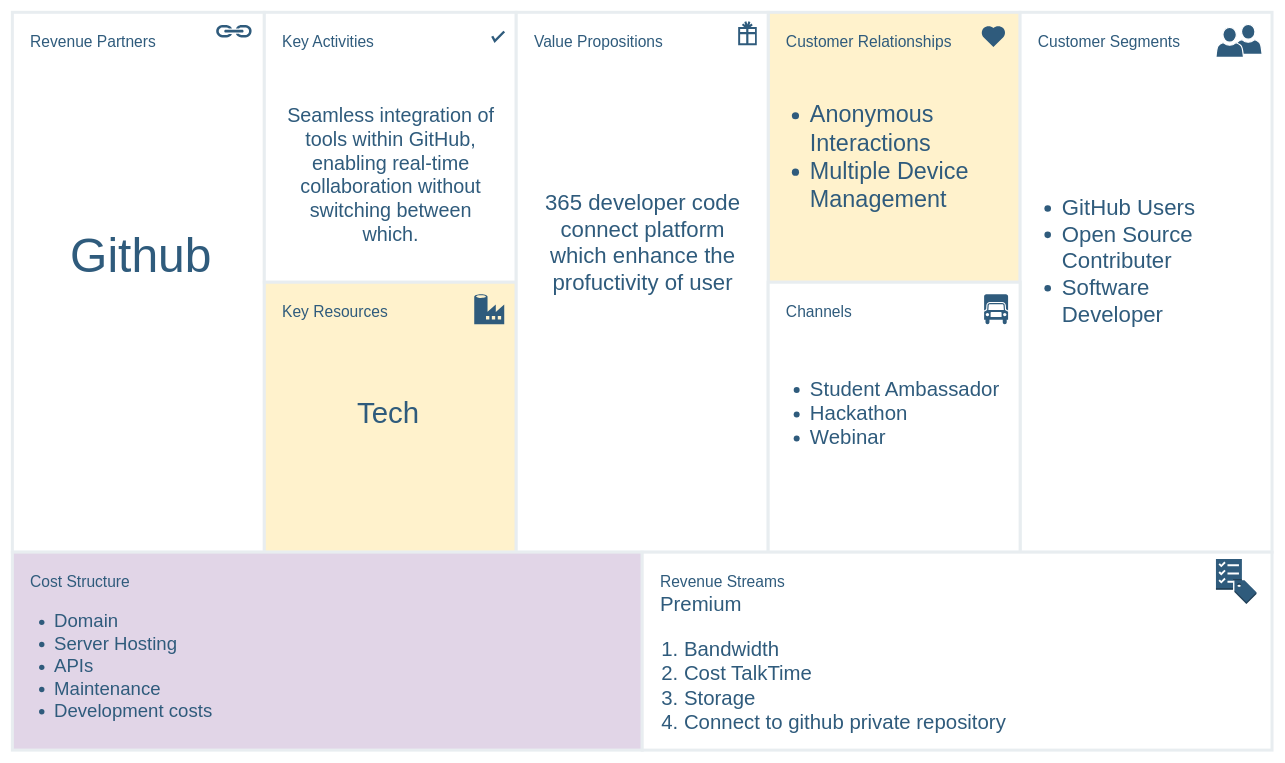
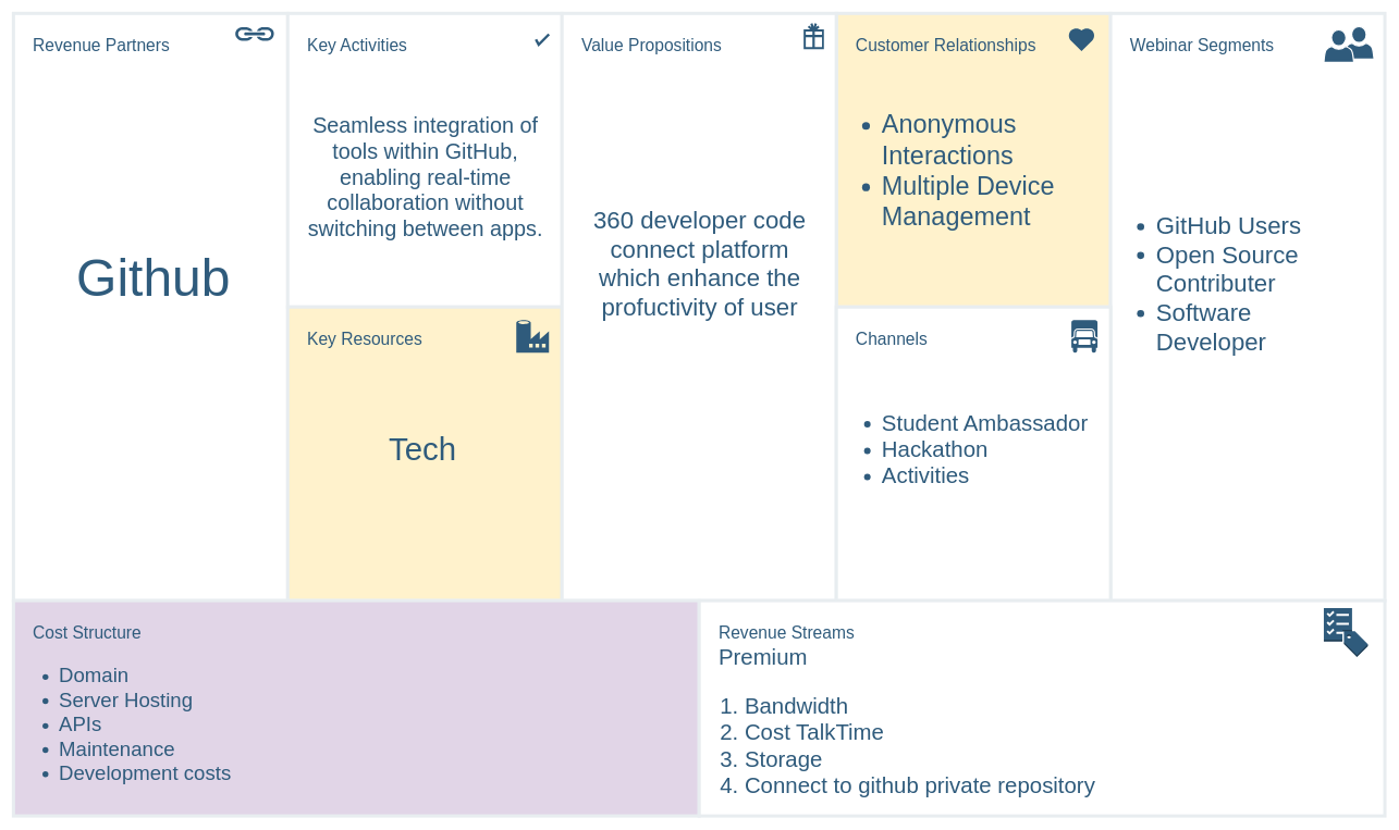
  <mxCell id="0" />
  <mxCell id="1" parent="0" />
  <mxCell id="2" value="&lt;div style=&quot;font-size: 26px&quot;&gt;&lt;font style=&quot;font-size: 26px&quot;&gt;Customer Relationships&lt;/font&gt;&lt;/div&gt;&lt;div&gt;&lt;br&gt;&lt;/div&gt;&lt;div&gt;&lt;br&gt;&lt;/div&gt;&lt;div&gt;&lt;br&gt;&lt;/div&gt;&lt;div&gt;&lt;div style=&quot;border-color: var(--border-color); font-size: 39px;&quot;&gt;&lt;ul&gt;&lt;li style=&quot;&quot;&gt;&lt;font style=&quot;border-color: var(--border-color);&quot;&gt;Anonymous&amp;nbsp; &amp;nbsp; &amp;nbsp; Interactions&lt;/font&gt;&lt;/li&gt;&lt;li style=&quot;&quot;&gt;Multiple Device Management&lt;/li&gt;&lt;/ul&gt;&lt;/div&gt;&lt;/div&gt;" style="rounded=0;whiteSpace=wrap;html=1;shadow=0;labelBackgroundColor=none;strokeColor=#e8edf0;strokeWidth=5;fillColor=#fff2cc;fontSize=12;fontColor=#2F5B7C;align=left;verticalAlign=top;spacing=30;" parent="1" vertex="1"><mxGeometry x="1280" y="20" width="420" height="450" as="geometry" /></mxCell>
  <mxCell id="3" value="&lt;font&gt;&lt;font style=&quot;font-size: 26px&quot;&gt;Revenue Partners&lt;/font&gt;&lt;br&gt;&lt;/font&gt;&lt;font style=&quot;&quot;&gt;&lt;br style=&quot;font-size: 12px&quot;&gt;&lt;div style=&quot;text-align: center; line-height: 140%;&quot;&gt;&lt;span style=&quot;background-color: initial;&quot;&gt;&lt;font style=&quot;font-size: 80px;&quot;&gt;&lt;br&gt;&lt;/font&gt;&lt;/span&gt;&lt;/div&gt;&lt;div style=&quot;text-align: center; line-height: 140%;&quot;&gt;&lt;span style=&quot;background-color: initial;&quot;&gt;&lt;font style=&quot;font-size: 80px;&quot;&gt;&lt;br&gt;&lt;/font&gt;&lt;/span&gt;&lt;/div&gt;&lt;div style=&quot;text-align: center; line-height: 140%;&quot;&gt;&lt;span style=&quot;background-color: initial;&quot;&gt;&lt;font style=&quot;font-size: 80px;&quot;&gt;&lt;br&gt;&lt;/font&gt;&lt;/span&gt;&lt;/div&gt;&lt;div style=&quot;text-align: center; line-height: 140%;&quot;&gt;&lt;span style=&quot;background-color: initial;&quot;&gt;&lt;font style=&quot;font-size: 80px;&quot;&gt;&lt;br&gt;&lt;/font&gt;&lt;/span&gt;&lt;/div&gt;&lt;div style=&quot;text-align: center; line-height: 140%;&quot;&gt;&lt;span style=&quot;background-color: initial;&quot;&gt;&lt;font style=&quot;font-size: 80px;&quot;&gt;&amp;nbsp; &amp;nbsp;&lt;/font&gt;&lt;/span&gt;&lt;/div&gt;&lt;div style=&quot;text-align: center; line-height: 140%;&quot;&gt;&lt;span style=&quot;background-color: initial;&quot;&gt;&lt;font style=&quot;font-size: 80px;&quot;&gt;&lt;br&gt;&lt;/font&gt;&lt;/span&gt;&lt;/div&gt;&lt;div style=&quot;text-align: center; line-height: 140%;&quot;&gt;&lt;span style=&quot;background-color: initial;&quot;&gt;&lt;font style=&quot;font-size: 80px;&quot;&gt;&lt;br&gt;&lt;/font&gt;&lt;/span&gt;&lt;/div&gt;&lt;div style=&quot;text-align: center; line-height: 140%;&quot;&gt;&lt;span style=&quot;background-color: initial;&quot;&gt;&lt;font style=&quot;font-size: 80px;&quot;&gt;&lt;br&gt;&lt;/font&gt;&lt;/span&gt;&lt;/div&gt;&lt;div style=&quot;text-align: center; line-height: 140%;&quot;&gt;&lt;span style=&quot;font-size: 80px; background-color: initial;&quot;&gt;&amp;nbsp; &amp;nbsp;Github&lt;/span&gt;&lt;br&gt;&lt;/div&gt;&lt;/font&gt;" style="rounded=0;whiteSpace=wrap;html=1;shadow=0;labelBackgroundColor=none;strokeColor=#e8edf0;strokeWidth=5;fillColor=#ffffff;fontSize=12;fontColor=#2F5B7C;align=left;verticalAlign=top;spacing=30;" parent="1" vertex="1"><mxGeometry x="20" y="20" width="420" height="900" as="geometry" /></mxCell>
- <mxCell id="4" value="&lt;font&gt;&lt;font style=&quot;font-size: 26px&quot;&gt;Key Activities&lt;/font&gt;&lt;br style=&quot;font-size: 12px&quot;&gt;&lt;/font&gt;&lt;font&gt;&lt;br&gt;&lt;br&gt;&lt;br&gt;&lt;br&gt;&lt;br&gt;&lt;br style=&quot;font-size: 12px&quot;&gt;&lt;div style=&quot;text-align: center;&quot;&gt;&lt;font style=&quot;font-size: 33px;&quot;&gt;Seamless integration of tools within GitHub, enabling real-time collaboration without switching between which.&lt;/font&gt;&lt;br&gt;&lt;/div&gt;&lt;/font&gt;" style="rounded=0;whiteSpace=wrap;html=1;shadow=0;labelBackgroundColor=none;strokeColor=#e8edf0;strokeWidth=5;fillColor=#ffffff;fontSize=12;fontColor=#2F5B7C;align=left;verticalAlign=top;spacing=30;" parent="1" vertex="1"><mxGeometry x="440" y="20" width="420" height="450" as="geometry" /></mxCell>
+ <mxCell id="4" value="&lt;font&gt;&lt;font style=&quot;font-size: 26px&quot;&gt;Key Activities&lt;/font&gt;&lt;br style=&quot;font-size: 12px&quot;&gt;&lt;/font&gt;&lt;font&gt;&lt;br&gt;&lt;br&gt;&lt;br&gt;&lt;br&gt;&lt;br&gt;&lt;br style=&quot;font-size: 12px&quot;&gt;&lt;div style=&quot;text-align: center;&quot;&gt;&lt;font style=&quot;font-size: 33px;&quot;&gt;Seamless integration of tools within GitHub, enabling real-time collaboration without switching between apps.&lt;/font&gt;&lt;br&gt;&lt;/div&gt;&lt;/font&gt;" style="rounded=0;whiteSpace=wrap;html=1;shadow=0;labelBackgroundColor=none;strokeColor=#e8edf0;strokeWidth=5;fillColor=#ffffff;fontSize=12;fontColor=#2F5B7C;align=left;verticalAlign=top;spacing=30;" parent="1" vertex="1"><mxGeometry x="440" y="20" width="420" height="450" as="geometry" /></mxCell>
  <mxCell id="5" value="&lt;div&gt;&lt;font style=&quot;font-size: 26px&quot;&gt;Key Resources&lt;/font&gt;&lt;/div&gt;&lt;div&gt;&lt;br&gt;&lt;/div&gt;&lt;div style=&quot;text-align: center;&quot;&gt;&lt;font style=&quot;font-size: 45px;&quot;&gt;&lt;br&gt;&lt;/font&gt;&lt;/div&gt;&lt;div style=&quot;text-align: center;&quot;&gt;&lt;font style=&quot;font-size: 45px;&quot;&gt;&lt;br&gt;&lt;/font&gt;&lt;/div&gt;&lt;div style=&quot;text-align: center;&quot;&gt;&lt;font style=&quot;font-size: 45px;&quot;&gt;&lt;span style=&quot;white-space: pre;&quot;&gt;&#09;&lt;/span&gt;&amp;nbsp;&amp;nbsp;&lt;/font&gt;&lt;span style=&quot;background-color: initial;&quot;&gt;&lt;font style=&quot;font-size: 49px;&quot;&gt;Tech&lt;/font&gt;&lt;/span&gt;&lt;/div&gt;" style="rounded=0;whiteSpace=wrap;html=1;shadow=0;labelBackgroundColor=none;strokeColor=#e8edf0;strokeWidth=5;fillColor=#fff2cc;fontSize=12;fontColor=#2F5B7C;align=left;verticalAlign=top;spacing=30;" parent="1" vertex="1"><mxGeometry x="440" y="470" width="420" height="450" as="geometry" /></mxCell>
- <mxCell id="6" value="&lt;div style=&quot;font-size: 26px&quot;&gt;&lt;font style=&quot;font-size: 26px&quot;&gt;Value Propositions&lt;/font&gt;&lt;/div&gt;&lt;div&gt;&lt;br&gt;&lt;/div&gt;&lt;div&gt;&lt;br&gt;&lt;/div&gt;&lt;div&gt;&lt;br&gt;&lt;/div&gt;&lt;div&gt;&lt;br&gt;&lt;/div&gt;&lt;div&gt;&lt;br&gt;&lt;/div&gt;&lt;div&gt;&lt;br&gt;&lt;/div&gt;&lt;div&gt;&lt;br&gt;&lt;/div&gt;&lt;div&gt;&lt;br&gt;&lt;/div&gt;&lt;div&gt;&lt;br&gt;&lt;/div&gt;&lt;div&gt;&lt;br&gt;&lt;/div&gt;&lt;div&gt;&lt;br&gt;&lt;/div&gt;&lt;div&gt;&lt;br&gt;&lt;/div&gt;&lt;div&gt;&lt;br&gt;&lt;/div&gt;&lt;div&gt;&lt;br&gt;&lt;/div&gt;&lt;div&gt;&lt;br&gt;&lt;/div&gt;&lt;div&gt;&lt;br&gt;&lt;/div&gt;&lt;div&gt;&lt;div style=&quot;text-align: center; border-color: var(--border-color); font-size: 37px;&quot;&gt;&lt;font style=&quot;border-color: var(--border-color);&quot;&gt;&lt;font style=&quot;border-color: var(--border-color);&quot;&gt;365 developer code connect platform which enhance the profuctivity of user&lt;/font&gt;&lt;br style=&quot;border-color: var(--border-color);&quot;&gt;&lt;/font&gt;&lt;/div&gt;&lt;div style=&quot;border-color: var(--border-color); font-size: 37px;&quot;&gt;&lt;br style=&quot;border-color: var(--border-color);&quot;&gt;&lt;/div&gt;&lt;/div&gt;" style="rounded=0;whiteSpace=wrap;html=1;shadow=0;labelBackgroundColor=none;strokeColor=#e8edf0;strokeWidth=5;fillColor=#ffffff;fontSize=12;fontColor=#2F5B7C;align=left;verticalAlign=top;spacing=30;" parent="1" vertex="1"><mxGeometry x="860" y="20" width="420" height="900" as="geometry" /></mxCell>
- <mxCell id="7" value="&lt;div&gt;&lt;font style=&quot;font-size: 26px&quot;&gt;Customer Segments&lt;/font&gt;&lt;/div&gt;&lt;div&gt;&lt;br&gt;&lt;/div&gt;&lt;div&gt;&lt;br&gt;&lt;/div&gt;&lt;div&gt;&lt;br&gt;&lt;/div&gt;&lt;div&gt;&lt;br&gt;&lt;/div&gt;&lt;div&gt;&lt;br&gt;&lt;/div&gt;&lt;div&gt;&lt;br&gt;&lt;/div&gt;&lt;div&gt;&lt;br&gt;&lt;/div&gt;&lt;div&gt;&lt;br&gt;&lt;/div&gt;&lt;div&gt;&lt;br&gt;&lt;/div&gt;&lt;div&gt;&lt;br&gt;&lt;/div&gt;&lt;div&gt;&lt;br&gt;&lt;/div&gt;&lt;div&gt;&lt;br&gt;&lt;/div&gt;&lt;div&gt;&lt;br&gt;&lt;/div&gt;&lt;div&gt;&lt;br&gt;&lt;/div&gt;&lt;div style=&quot;font-size: 37px;&quot;&gt;&lt;ul&gt;&lt;li&gt;GitHub Users&lt;/li&gt;&lt;li&gt;Open Source Contributer&lt;/li&gt;&lt;li&gt;Software Developer&lt;/li&gt;&lt;/ul&gt;&lt;p&gt;&lt;/p&gt;&lt;/div&gt;" style="rounded=0;whiteSpace=wrap;html=1;shadow=0;labelBackgroundColor=none;strokeColor=#e8edf0;strokeWidth=5;fillColor=#ffffff;fontSize=12;fontColor=#2F5B7C;align=left;verticalAlign=top;spacing=30;" parent="1" vertex="1"><mxGeometry x="1700" y="20" width="420" height="900" as="geometry" /></mxCell>
- <mxCell id="8" value="&lt;div&gt;&lt;font style=&quot;font-size: 26px&quot;&gt;Channels&lt;/font&gt;&lt;/div&gt;&lt;div&gt;&lt;br&gt;&lt;/div&gt;&lt;div&gt;&lt;br&gt;&lt;/div&gt;&lt;div&gt;&lt;br&gt;&lt;/div&gt;&lt;div&gt;&lt;br&gt;&lt;/div&gt;&lt;div&gt;&lt;ul style=&quot;border-color: var(--border-color); font-size: 34px;&quot;&gt;&lt;li style=&quot;border-color: var(--border-color);&quot;&gt;Student Ambassador&lt;/li&gt;&lt;li style=&quot;border-color: var(--border-color);&quot;&gt;Hackathon&lt;br style=&quot;border-color: var(--border-color);&quot;&gt;&lt;/li&gt;&lt;li style=&quot;border-color: var(--border-color);&quot;&gt;Webinar&lt;/li&gt;&lt;/ul&gt;&lt;/div&gt;" style="rounded=0;whiteSpace=wrap;html=1;shadow=0;labelBackgroundColor=none;strokeColor=#e8edf0;strokeWidth=5;fillColor=#ffffff;fontSize=12;fontColor=#2F5B7C;align=left;verticalAlign=top;spacing=30;" parent="1" vertex="1"><mxGeometry x="1280" y="470" width="420" height="450" as="geometry" /></mxCell>
+ <mxCell id="6" value="&lt;div style=&quot;font-size: 26px&quot;&gt;&lt;font style=&quot;font-size: 26px&quot;&gt;Value Propositions&lt;/font&gt;&lt;/div&gt;&lt;div&gt;&lt;br&gt;&lt;/div&gt;&lt;div&gt;&lt;br&gt;&lt;/div&gt;&lt;div&gt;&lt;br&gt;&lt;/div&gt;&lt;div&gt;&lt;br&gt;&lt;/div&gt;&lt;div&gt;&lt;br&gt;&lt;/div&gt;&lt;div&gt;&lt;br&gt;&lt;/div&gt;&lt;div&gt;&lt;br&gt;&lt;/div&gt;&lt;div&gt;&lt;br&gt;&lt;/div&gt;&lt;div&gt;&lt;br&gt;&lt;/div&gt;&lt;div&gt;&lt;br&gt;&lt;/div&gt;&lt;div&gt;&lt;br&gt;&lt;/div&gt;&lt;div&gt;&lt;br&gt;&lt;/div&gt;&lt;div&gt;&lt;br&gt;&lt;/div&gt;&lt;div&gt;&lt;br&gt;&lt;/div&gt;&lt;div&gt;&lt;br&gt;&lt;/div&gt;&lt;div&gt;&lt;br&gt;&lt;/div&gt;&lt;div&gt;&lt;div style=&quot;text-align: center; border-color: var(--border-color); font-size: 37px;&quot;&gt;&lt;font style=&quot;border-color: var(--border-color);&quot;&gt;&lt;font style=&quot;border-color: var(--border-color);&quot;&gt;360 developer code connect platform which enhance the profuctivity of user&lt;/font&gt;&lt;br style=&quot;border-color: var(--border-color);&quot;&gt;&lt;/font&gt;&lt;/div&gt;&lt;div style=&quot;border-color: var(--border-color); font-size: 37px;&quot;&gt;&lt;br style=&quot;border-color: var(--border-color);&quot;&gt;&lt;/div&gt;&lt;/div&gt;" style="rounded=0;whiteSpace=wrap;html=1;shadow=0;labelBackgroundColor=none;strokeColor=#e8edf0;strokeWidth=5;fillColor=#ffffff;fontSize=12;fontColor=#2F5B7C;align=left;verticalAlign=top;spacing=30;" parent="1" vertex="1"><mxGeometry x="860" y="20" width="420" height="900" as="geometry" /></mxCell>
+ <mxCell id="7" value="&lt;div&gt;&lt;font style=&quot;font-size: 26px&quot;&gt;Webinar Segments&lt;/font&gt;&lt;/div&gt;&lt;div&gt;&lt;br&gt;&lt;/div&gt;&lt;div&gt;&lt;br&gt;&lt;/div&gt;&lt;div&gt;&lt;br&gt;&lt;/div&gt;&lt;div&gt;&lt;br&gt;&lt;/div&gt;&lt;div&gt;&lt;br&gt;&lt;/div&gt;&lt;div&gt;&lt;br&gt;&lt;/div&gt;&lt;div&gt;&lt;br&gt;&lt;/div&gt;&lt;div&gt;&lt;br&gt;&lt;/div&gt;&lt;div&gt;&lt;br&gt;&lt;/div&gt;&lt;div&gt;&lt;br&gt;&lt;/div&gt;&lt;div&gt;&lt;br&gt;&lt;/div&gt;&lt;div&gt;&lt;br&gt;&lt;/div&gt;&lt;div&gt;&lt;br&gt;&lt;/div&gt;&lt;div&gt;&lt;br&gt;&lt;/div&gt;&lt;div style=&quot;font-size: 37px;&quot;&gt;&lt;ul&gt;&lt;li&gt;GitHub Users&lt;/li&gt;&lt;li&gt;Open Source Contributer&lt;/li&gt;&lt;li&gt;Software Developer&lt;/li&gt;&lt;/ul&gt;&lt;p&gt;&lt;/p&gt;&lt;/div&gt;" style="rounded=0;whiteSpace=wrap;html=1;shadow=0;labelBackgroundColor=none;strokeColor=#e8edf0;strokeWidth=5;fillColor=#ffffff;fontSize=12;fontColor=#2F5B7C;align=left;verticalAlign=top;spacing=30;" parent="1" vertex="1"><mxGeometry x="1700" y="20" width="420" height="900" as="geometry" /></mxCell>
+ <mxCell id="8" value="&lt;div&gt;&lt;font style=&quot;font-size: 26px&quot;&gt;Channels&lt;/font&gt;&lt;/div&gt;&lt;div&gt;&lt;br&gt;&lt;/div&gt;&lt;div&gt;&lt;br&gt;&lt;/div&gt;&lt;div&gt;&lt;br&gt;&lt;/div&gt;&lt;div&gt;&lt;br&gt;&lt;/div&gt;&lt;div&gt;&lt;ul style=&quot;border-color: var(--border-color); font-size: 34px;&quot;&gt;&lt;li style=&quot;border-color: var(--border-color);&quot;&gt;Student Ambassador&lt;/li&gt;&lt;li style=&quot;border-color: var(--border-color);&quot;&gt;Hackathon&lt;br style=&quot;border-color: var(--border-color);&quot;&gt;&lt;/li&gt;&lt;li style=&quot;border-color: var(--border-color);&quot;&gt;Activities&lt;/li&gt;&lt;/ul&gt;&lt;/div&gt;" style="rounded=0;whiteSpace=wrap;html=1;shadow=0;labelBackgroundColor=none;strokeColor=#e8edf0;strokeWidth=5;fillColor=#ffffff;fontSize=12;fontColor=#2F5B7C;align=left;verticalAlign=top;spacing=30;" parent="1" vertex="1"><mxGeometry x="1280" y="470" width="420" height="450" as="geometry" /></mxCell>
  <mxCell id="9" value="&lt;div style=&quot;font-size: 26px&quot;&gt;&lt;font style=&quot;font-size: 26px&quot;&gt;Cost Structure&lt;/font&gt;&lt;/div&gt;&lt;div&gt;&lt;ul style=&quot;border-color: var(--border-color); font-size: 31px; text-align: justify; line-height: 37.2px;&quot;&gt;&lt;li style=&quot;border-color: var(--border-color);&quot;&gt;Domain&lt;/li&gt;&lt;li style=&quot;border-color: var(--border-color);&quot;&gt;Server Hosting&lt;/li&gt;&lt;li style=&quot;border-color: var(--border-color);&quot;&gt;APIs&lt;/li&gt;&lt;li style=&quot;border-color: var(--border-color);&quot;&gt;&lt;span style=&quot;border-color: var(--border-color); background-color: initial;&quot;&gt;Maintenance&lt;/span&gt;&lt;span style=&quot;border-color: var(--border-color); background-color: initial; letter-spacing: -0.36px; text-indent: -0.16in; color: rgb(25, 25, 25); font-family: &amp;quot;TT Norms Bold&amp;quot;;&quot;&gt;&amp;nbsp;&lt;/span&gt;&lt;/li&gt;&lt;li style=&quot;border-color: var(--border-color);&quot;&gt;&lt;span style=&quot;border-color: var(--border-color); background-color: initial;&quot;&gt;Development costs&lt;/span&gt;&lt;/li&gt;&lt;/ul&gt;&lt;/div&gt;" style="rounded=0;whiteSpace=wrap;html=1;shadow=0;labelBackgroundColor=none;strokeColor=#e8edf0;strokeWidth=5;fillColor=#e1d5e7;fontSize=12;fontColor=#2F5B7C;align=left;verticalAlign=top;spacing=30;" parent="1" vertex="1"><mxGeometry x="20" y="920" width="1050" height="330" as="geometry" /></mxCell>
  <mxCell id="10" value="&lt;div style=&quot;font-size: 26px&quot;&gt;&lt;font style=&quot;font-size: 26px&quot;&gt;Revenue Streams&lt;/font&gt;&lt;/div&gt;&lt;div style=&quot;font-size: 34px;&quot;&gt;&lt;span style=&quot;background-color: initial;&quot;&gt;&lt;font style=&quot;font-size: 34px;&quot;&gt;Premium&lt;/font&gt;&lt;/span&gt;&lt;/div&gt;&lt;div style=&quot;font-size: 34px;&quot;&gt;&lt;p style=&quot;border-color: var(--border-color);&quot;&gt;&lt;/p&gt;&lt;ol style=&quot;border-color: var(--border-color);&quot;&gt;&lt;li style=&quot;border-color: var(--border-color);&quot;&gt;&lt;font style=&quot;font-size: 34px;&quot;&gt;Bandwidth&lt;br style=&quot;border-color: var(--border-color);&quot;&gt;&lt;/font&gt;&lt;/li&gt;&lt;li style=&quot;border-color: var(--border-color);&quot;&gt;&lt;font style=&quot;font-size: 34px;&quot;&gt;Cost TalkTime&lt;br style=&quot;border-color: var(--border-color);&quot;&gt;&lt;/font&gt;&lt;/li&gt;&lt;li style=&quot;border-color: var(--border-color);&quot;&gt;&lt;font style=&quot;font-size: 34px;&quot;&gt;Storage&lt;/font&gt;&lt;/li&gt;&lt;li style=&quot;border-color: var(--border-color);&quot;&gt;&lt;font style=&quot;font-size: 34px;&quot;&gt;Connect to github private repository&lt;/font&gt;&lt;/li&gt;&lt;/ol&gt;&lt;/div&gt;" style="rounded=0;whiteSpace=wrap;html=1;shadow=0;labelBackgroundColor=none;strokeColor=#e8edf0;strokeWidth=5;fillColor=#ffffff;fontSize=12;fontColor=#2F5B7C;align=left;verticalAlign=top;spacing=30;" parent="1" vertex="1"><mxGeometry x="1070" y="920" width="1050" height="330" as="geometry" /></mxCell>
  <mxCell id="11" value="" style="html=1;verticalLabelPosition=bottom;labelBackgroundColor=#ffffff;verticalAlign=top;shadow=0;dashed=0;strokeWidth=4;shape=mxgraph.ios7.misc.check;strokeColor=#2F5B7C;fillColor=#ffffff;gradientColor=none;fontSize=12;fontColor=#2F5B7C;align=left;" parent="1" vertex="1"><mxGeometry x="820" y="52" width="20" height="16" as="geometry" /></mxCell>
  <mxCell id="12" value="" style="shape=mxgraph.signs.travel.present;html=1;fillColor=#2F5B7C;strokeColor=none;verticalLabelPosition=bottom;verticalAlign=top;align=center;shadow=0;labelBackgroundColor=none;fontSize=12;fontColor=#2F5B7C;" parent="1" vertex="1"><mxGeometry x="1230" y="35" width="31" height="40" as="geometry" /></mxCell>
  <mxCell id="13" value="" style="html=1;verticalLabelPosition=bottom;labelBackgroundColor=#ffffff;verticalAlign=top;strokeWidth=3;strokeColor=none;fillColor=#2F5B7C;shadow=0;dashed=0;shape=mxgraph.ios7.icons.heart;fontSize=12;fontColor=#2F5B7C;align=left;" parent="1" vertex="1"><mxGeometry x="1635" y="42" width="41" height="36" as="geometry" /></mxCell>
  <mxCell id="14" value="" style="shadow=0;dashed=0;html=1;strokeColor=none;labelPosition=center;verticalLabelPosition=bottom;verticalAlign=top;shape=mxgraph.mscae.cloud.data_factory;fillColor=#2F5B7C;labelBackgroundColor=none;fontSize=10;fontColor=#2F5B7C;align=left;" parent="1" vertex="1"><mxGeometry x="790" y="490" width="50" height="50" as="geometry" /></mxCell>
  <mxCell id="15" value="" style="shape=mxgraph.signs.transportation.truck_6;html=1;fillColor=#2F5B7C;strokeColor=none;verticalLabelPosition=bottom;verticalAlign=top;align=center;shadow=0;labelBackgroundColor=none;fontSize=10;fontColor=#2F5B7C;aspect=fixed;" parent="1" vertex="1"><mxGeometry x="1640" y="490" width="40" height="50" as="geometry" /></mxCell>
  <mxCell id="16" value="" style="shape=image;html=1;verticalAlign=top;verticalLabelPosition=bottom;labelBackgroundColor=#ffffff;imageAspect=0;aspect=fixed;image=https://cdn4.iconfinder.com/data/icons/evil-icons-user-interface/64/price-128.png;shadow=0;strokeColor=#e8edf0;strokeWidth=3;fillColor=#2F5B7C;gradientColor=none;fontSize=10;fontColor=#2F5B7C;align=left;" parent="1" vertex="1"><mxGeometry x="1004" y="940" width="58" height="58" as="geometry" /></mxCell>
  <mxCell id="17" value="" style="dashed=0;html=1;shape=mxgraph.aws3.checklist_cost;fillColor=#2F5B7C;gradientColor=none;shadow=0;labelBackgroundColor=none;strokeColor=none;strokeWidth=3;fontSize=10;fontColor=#2F5B7C;align=left;" parent="1" vertex="1"><mxGeometry x="2026.5" y="931.5" width="67.5" height="75" as="geometry" /></mxCell>
  <mxCell id="18" value="" style="shadow=0;dashed=0;html=1;strokeColor=none;fillColor=#2F5B7C;labelPosition=center;verticalLabelPosition=bottom;verticalAlign=top;outlineConnect=0;shape=mxgraph.office.concepts.link;labelBackgroundColor=none;fontSize=10;fontColor=#000000;align=left;" parent="1" vertex="1"><mxGeometry x="359" y="41" width="61" height="21" as="geometry" /></mxCell>
  <mxCell id="19" value="" style="group" parent="1" vertex="1" connectable="0"><mxGeometry x="2026.5" y="45" width="69" height="50" as="geometry" /></mxCell>
  <mxCell id="20" value="" style="shadow=0;dashed=0;html=1;strokeColor=#FFFFFF;labelPosition=center;verticalLabelPosition=bottom;verticalAlign=top;outlineConnect=0;shape=mxgraph.office.users.user;fillColor=#2F5B7C;labelBackgroundColor=none;fontSize=10;fontColor=#000000;align=left;strokeWidth=2;" parent="19" vertex="1"><mxGeometry x="31" y="-5" width="46" height="50" as="geometry" /></mxCell>
  <mxCell id="21" value="" style="shadow=0;dashed=0;html=1;strokeColor=#FFFFFF;labelPosition=center;verticalLabelPosition=bottom;verticalAlign=top;outlineConnect=0;shape=mxgraph.office.users.user;fillColor=#2F5B7C;labelBackgroundColor=none;fontSize=10;fontColor=#000000;align=left;strokeWidth=2;" parent="19" vertex="1"><mxGeometry width="46" height="50" as="geometry" /></mxCell>
